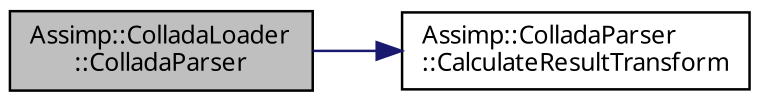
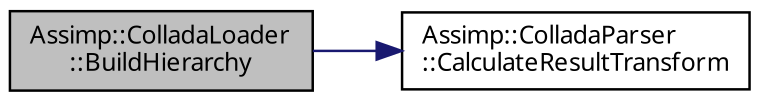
  digraph {
    rankdir=LR
    fontname="Noto Sans"
    node [color=black fontname="Noto Sans" fontsize=10 shape=record style=filled]
-   n1 [fillcolor=grey75 fontcolor=black height=0.2 label="Assimp::ColladaLoader\l::ColladaParser" width=0.4]
+   n1 [fillcolor=grey75 fontcolor=black height=0.2 label="Assimp::ColladaLoader\l::BuildHierarchy" width=0.4]
    n2 [fillcolor=white height=0.2 label="Assimp::ColladaParser\l::CalculateResultTransform" width=0.4]
    n1 -> n2 [color=midnightblue fontname="Noto Sans" fontsize=10 labelfontname=Helvetica labelfontsize=10 style=solid]
  }
